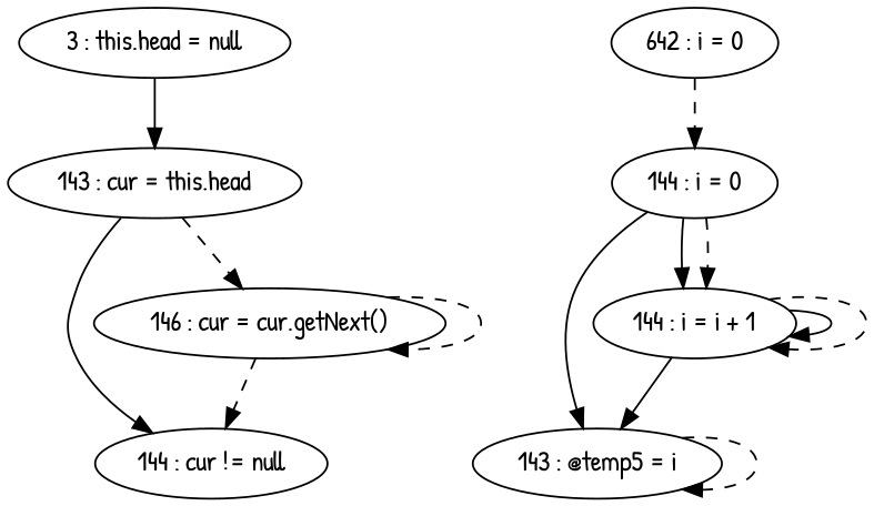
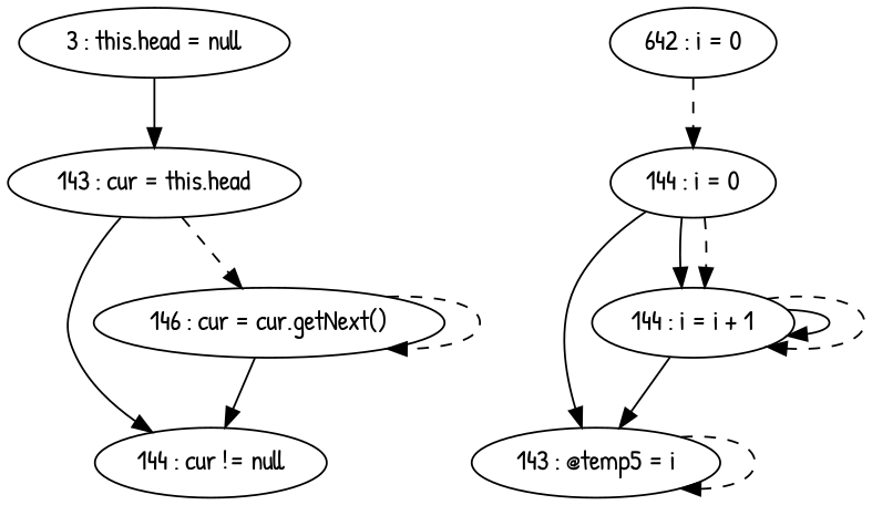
  digraph {
    fontname="Patrick Hand"
    node [fontname="Patrick Hand"]
    edge [fontname="Patrick Hand"]
    "3 : this.head = null"
    "143 : cur = this.head"
    "144 : cur != null"
    "146 : cur = cur.getNext()"
    n5 [label="642 : i = 0"]
    "144 : i = 0"
    n7 [label="143 : @temp5 = i"]
    "144 : i = i + 1"
    "3 : this.head = null" -> "143 : cur = this.head"
    "143 : cur = this.head" -> "144 : cur != null"
    "143 : cur = this.head" -> "146 : cur = cur.getNext()" [style=dashed]
-   "146 : cur = cur.getNext()" -> "144 : cur != null" [style=dashed]
+   "146 : cur = cur.getNext()" -> "144 : cur != null"
    "146 : cur = cur.getNext()" -> "146 : cur = cur.getNext()" [style=dashed]
    n5 -> "144 : i = 0" [style=dashed]
    "144 : i = 0" -> n7
    "144 : i = 0" -> "144 : i = i + 1"
    "144 : i = 0" -> "144 : i = i + 1" [style=dashed]
    n7 -> n7 [style=dashed]
    "144 : i = i + 1" -> n7
    "144 : i = i + 1" -> "144 : i = i + 1"
    "144 : i = i + 1" -> "144 : i = i + 1" [style=dashed]
  }
